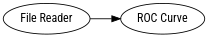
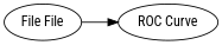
  digraph {
    rankdir=LR
    fontname="Roboto Condensed"
    node [fontname="Roboto Condensed"]
    n1 [label="ROC Curve"]
-   n2 [label="File Reader"]
+   n2 [label="File File"]
    n2 -> n1 [fontname="Roboto Condensed"]
  }
